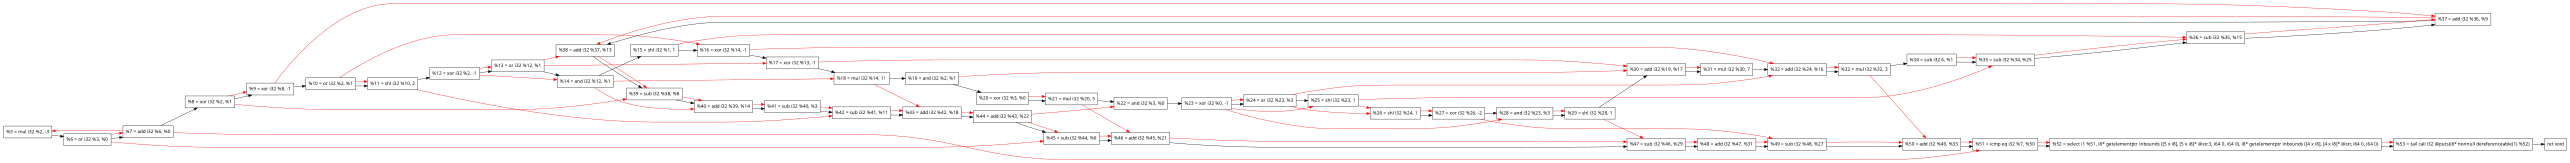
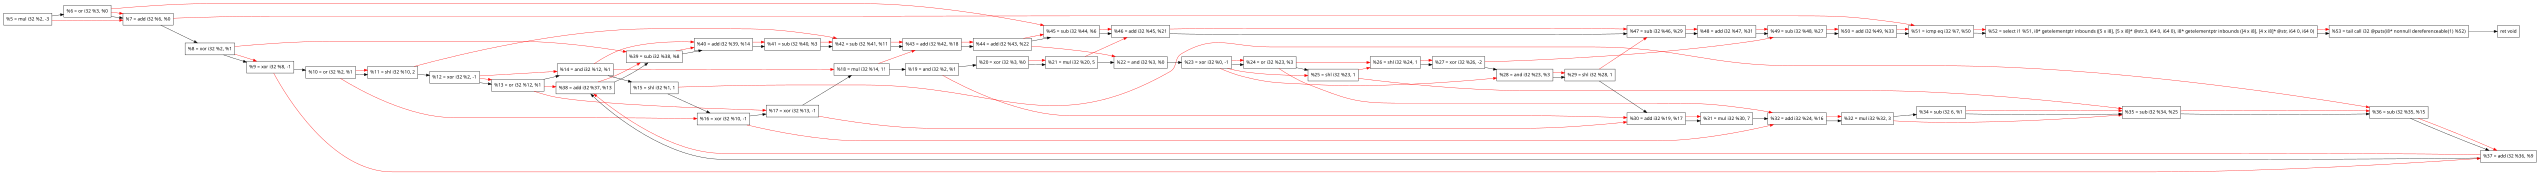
  digraph {
    fontname="Noto Sans"
    rankdir=LR
    node [fontname="Noto Sans" shape=record]
    edge [fontname="Noto Sans" color=red]
    n1 [label="  %5 = mul i32 %2, -3"]
    n2 [label="  %6 = or i32 %3, %0"]
    n3 [label="%7 = add i32 %6, %0"]
    n4 [label="  %45 = sub i32 %44, %6"]
    n5 [label="  %8 = xor i32 %2, %1"]
    n6 [label="  %51 = icmp eq i32 %7, %50"]
    n7 [label="  %46 = add i32 %45, %21"]
    n8 [label="  %9 = xor i32 %8, -1"]
    n9 [label="  %39 = sub i32 %38, %8"]
    n10 [label="  %52 = select i1 %51, i8* getelementptr inbounds ([5 x i8], [5 x i8]* @str.3, i64 0, i64 0), i8* getelementptr inbounds ([4 x i8], [4 x i8]* @str, i64 0, i64 0)"]
    n11 [label="  %10 = or i32 %2, %1"]
    n12 [label="  %37 = add i32 %36, %9"]
    n13 [label="  %40 = add i32 %39, %14"]
    n14 [label="  %11 = shl i32 %10, 2"]
-   n15 [label="%16 = xor i32 %14, -1"]
+   n15 [label="  %16 = xor i32 %10, -1"]
    n16 [label="  %38 = add i32 %37, %13"]
    n17 [label="  %12 = xor i32 %2, -1"]
    n18 [label="  %42 = sub i32 %41, %11"]
    n19 [label="  %17 = xor i32 %13, -1"]
    n20 [label="  %32 = add i32 %24, %16"]
    n21 [label="  %13 = or i32 %12, %1"]
    n22 [label="  %14 = and i32 %12, %1"]
    n23 [label="  %43 = add i32 %42, %18"]
    n24 [label="  %15 = shl i32 %1, 1"]
    n25 [label="  %18 = mul i32 %14, 11"]
    n26 [label="  %30 = add i32 %19, %17"]
    n27 [label="  %36 = sub i32 %35, %15"]
    n28 [label="  %19 = and i32 %2, %1"]
    n29 [label="  %41 = sub i32 %40, %3"]
    n30 [label="%32 = mul i32 %32, 3"]
    n31 [label="  %31 = mul i32 %30, 7"]
    n32 [label="  %20 = xor i32 %3, %0"]
    n33 [label="  %44 = add i32 %43, %22"]
    n34 [label="  %21 = mul i32 %20, 5"]
    n35 [label="  %22 = and i32 %3, %0"]
    n36 [label="  %23 = xor i32 %0, -1"]
    n37 [label="  %47 = sub i32 %46, %29"]
    n38 [label="  %24 = or i32 %23, %3"]
    n39 [label="  %25 = shl i32 %23, 1"]
    n40 [label="  %28 = and i32 %23, %3"]
    n41 [label="  %26 = shl i32 %24, 1"]
    n42 [label="  %35 = sub i32 %34, %25"]
    n43 [label="  %29 = shl i32 %28, 1"]
    n44 [label="  %27 = xor i32 %26, -2"]
    n45 [label="  %49 = sub i32 %48, %27"]
    n46 [label="  %50 = add i32 %49, %33"]
    n47 [label="  %48 = add i32 %47, %31"]
    n48 [label="  %34 = sub i32 6, %1"]
    n49 [label="  %53 = tail call i32 @puts(i8* nonnull dereferenceable(1) %52)"]
    n50 [label="  ret void"]
    n1 -> n2 [color=""]
-   n3 -> n1
+   n1 -> n3
    n2 -> n3 [color=""]
    n2 -> n3
    n2 -> n4
    n3 -> n5 [color=""]
    n3 -> n6
    n4 -> n7 [color=""]
    n4 -> n7
    n5 -> n8 [color=""]
    n5 -> n8
    n5 -> n9
    n6 -> n10 [color=""]
    n6 -> n10
    n7 -> n37 [color=""]
    n7 -> n37
    n8 -> n11 [color=""]
    n8 -> n12
    n9 -> n13 [color=""]
    n9 -> n13
    n10 -> n49 [color=""]
    n10 -> n49
    n11 -> n14 [color=""]
    n11 -> n14
    n11 -> n15
    n12 -> n16 [color=""]
    n12 -> n16
    n13 -> n29 [color=""]
    n13 -> n29
    n14 -> n17 [color=""]
    n14 -> n18
    n15 -> n19 [color=""]
    n15 -> n20
    n16 -> n9 [color=""]
    n16 -> n9
    n17 -> n21 [color=""]
    n17 -> n21
    n17 -> n22
    n18 -> n23 [color=""]
    n18 -> n23
    n19 -> n25 [color=""]
    n19 -> n26
    n20 -> n30 [color=""]
    n20 -> n30
    n21 -> n16
    n21 -> n19
    n21 -> n22 [color=""]
    n22 -> n13
    n22 -> n24 [color=""]
    n22 -> n25
    n23 -> n33 [color=""]
    n23 -> n33
    n24 -> n15 [color=""]
    n24 -> n27
    n25 -> n23
    n25 -> n28 [color=""]
    n26 -> n31 [color=""]
    n26 -> n31
    n27 -> n12 [color=""]
    n27 -> n12
    n28 -> n26
    n28 -> n32 [color=""]
    n29 -> n18 [color=""]
    n29 -> n18
-   n30 -> n46
+   n30 -> n42
    n30 -> n48 [color=""]
    n31 -> n20 [color=""]
    n32 -> n34 [color=""]
    n32 -> n34
    n33 -> n4 [color=""]
    n33 -> n4
    n33 -> n35
    n34 -> n7
    n34 -> n35 [color=""]
    n35 -> n36 [color=""]
    n36 -> n38 [color=""]
    n36 -> n38
    n36 -> n39
    n36 -> n40
    n37 -> n47 [color=""]
    n37 -> n47
    n38 -> n20
    n38 -> n39 [color=""]
    n38 -> n41
    n39 -> n41
    n39 -> n42
    n40 -> n43 [color=""]
    n40 -> n43
    n41 -> n44 [color=""]
    n41 -> n44
    n42 -> n27 [color=""]
    n42 -> n27
    n43 -> n26 [color=""]
    n43 -> n37
    n44 -> n40 [color=""]
    n44 -> n45
    n45 -> n46 [color=""]
    n45 -> n46
    n46 -> n6 [color=""]
    n46 -> n6
    n47 -> n45 [color=""]
    n47 -> n45
    n48 -> n42 [color=""]
    n48 -> n42
    n49 -> n50 [color=""]
  }
